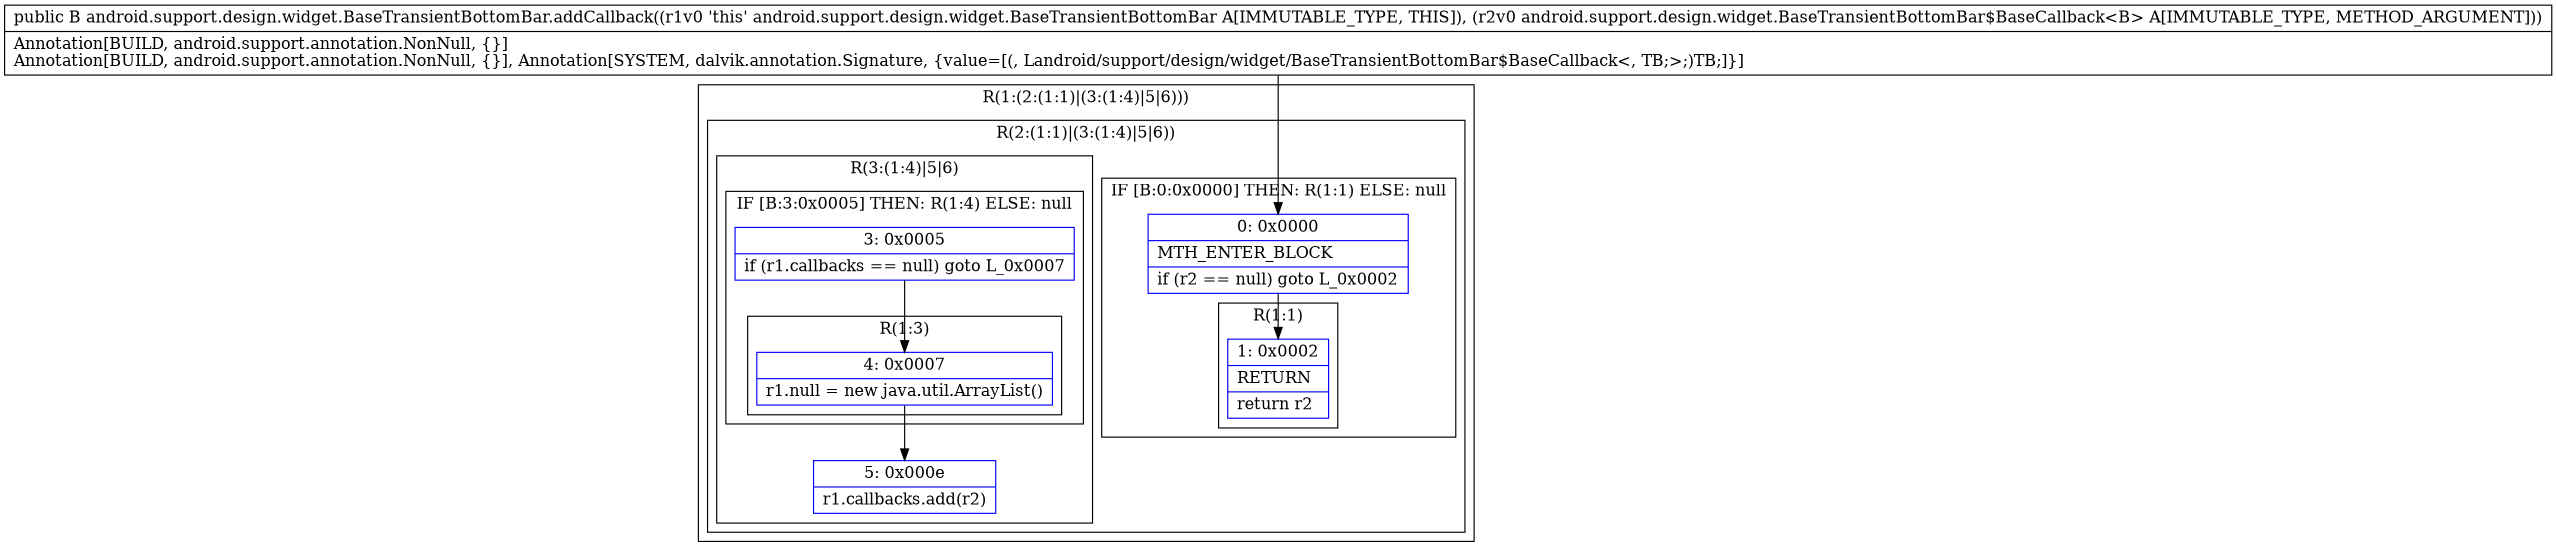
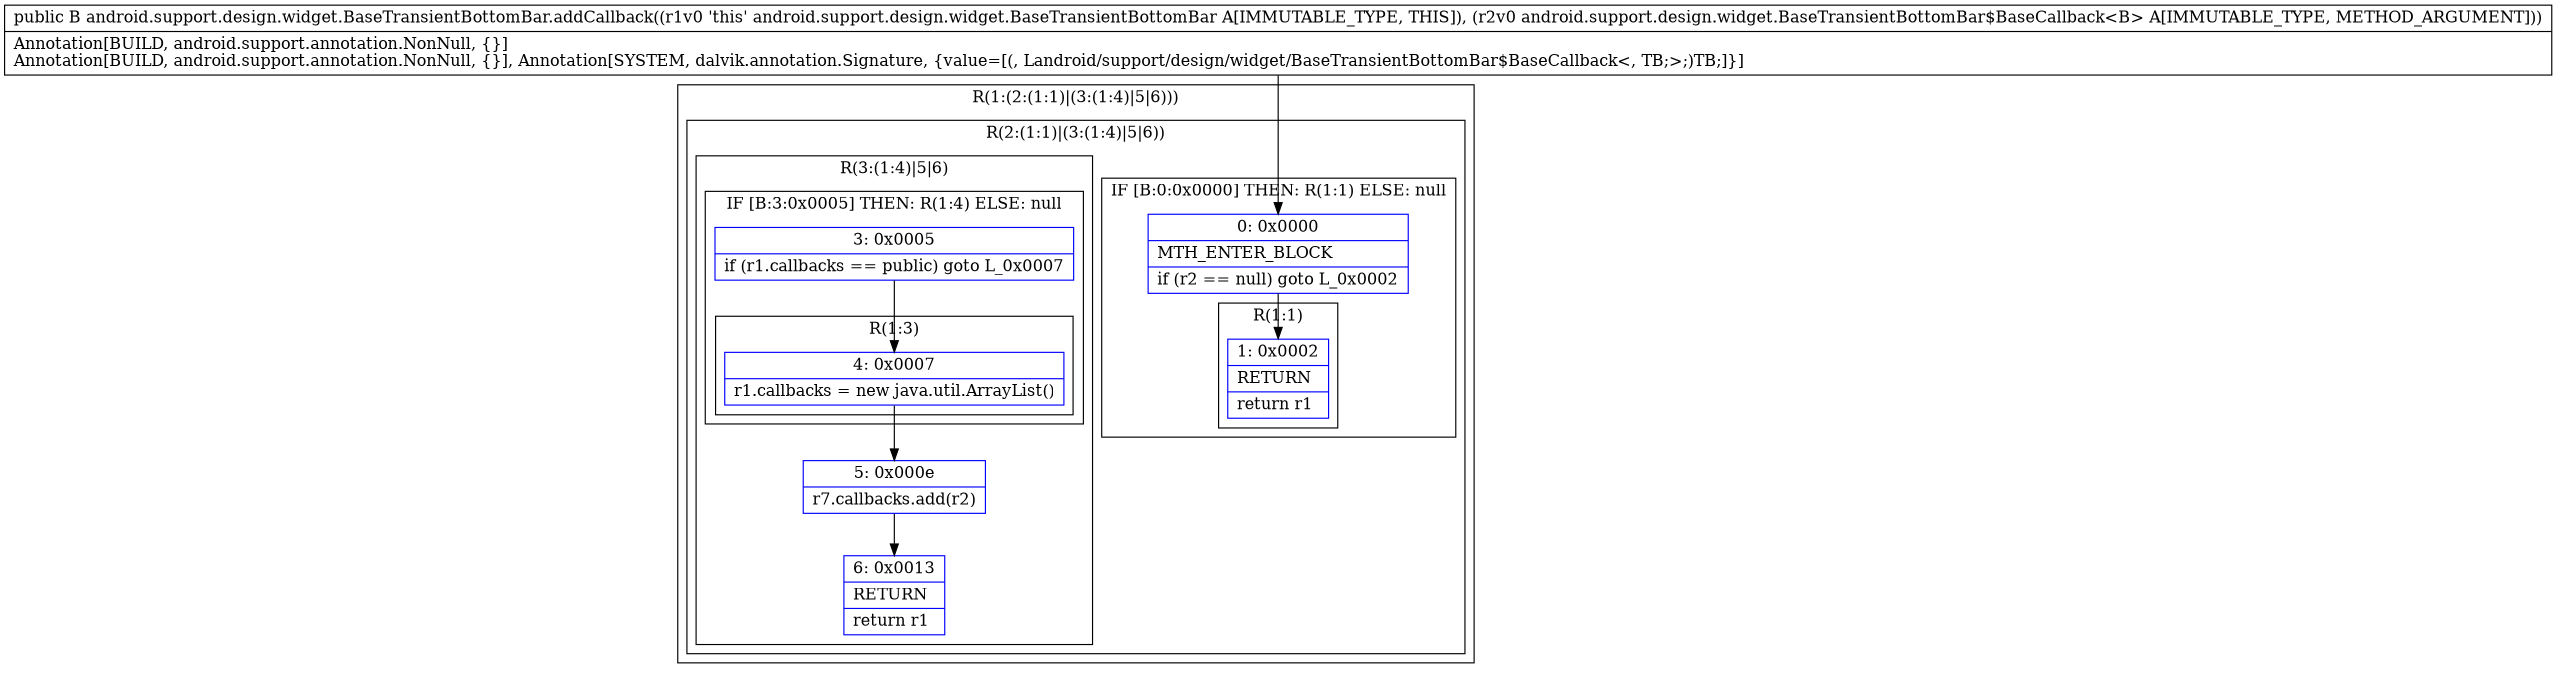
  digraph {
    node [color=blue shape=record]
-   n1 [label="{1\:\ 0x0002|RETURN\l|return r2\l}"]
+   n1 [label="{1\:\ 0x0002|RETURN\l|return r1\l}"]
    n2 [label="{0\:\ 0x0000|MTH_ENTER_BLOCK\l|if (r2 == null) goto L_0x0002\l}"]
-   n3 [label="{4\:\ 0x0007|r1.null = new java.util.ArrayList()\l}"]
-   n4 [label="{3\:\ 0x0005|if (r1.callbacks == null) goto L_0x0007\l}"]
-   n5 [label="{5\:\ 0x000e|r1.callbacks.add(r2)\l}"]
+   n3 [label="{4\:\ 0x0007|r1.callbacks = new java.util.ArrayList()\l}"]
+   n4 [label="{3\:\ 0x0005|if (r1.callbacks == public) goto L_0x0007\l}"]
+   n5 [label="{5\:\ 0x000e|r7.callbacks.add(r2)\l}"]
+   n6 [label="{6\:\ 0x0013|RETURN\l|return r1\l}"]
    n7 [label="{public B android.support.design.widget.BaseTransientBottomBar.addCallback((r1v0 'this' android.support.design.widget.BaseTransientBottomBar A[IMMUTABLE_TYPE, THIS]), (r2v0 android.support.design.widget.BaseTransientBottomBar$BaseCallback\<B\> A[IMMUTABLE_TYPE, METHOD_ARGUMENT]))  | Annotation[BUILD, android.support.annotation.NonNull, \{\}]\lAnnotation[BUILD, android.support.annotation.NonNull, \{\}], Annotation[SYSTEM, dalvik.annotation.Signature, \{value=[(, Landroid\/support\/design\/widget\/BaseTransientBottomBar$BaseCallback\<, TB;\>;)TB;]\}]\l}" color=""]
    subgraph cluster_1 {
      label="R(1:(2:(1:1)|(3:(1:4)|5|6)))"
      subgraph cluster_2 {
        label="R(2:(1:1)|(3:(1:4)|5|6))"
        subgraph cluster_3 {
          label="IF [B:0:0x0000] THEN: R(1:1) ELSE: null"
          n2
          subgraph cluster_4 {
            label="R(1:1)"
            n1
          }
        }
        subgraph cluster_5 {
          label="R(3:(1:4)|5|6)"
          n5
+         n6
          subgraph cluster_6 {
            label="IF [B:3:0x0005] THEN: R(1:4) ELSE: null"
            n4
            subgraph cluster_7 {
              label="R(1:3)"
              n3
            }
          }
        }
      }
    }
    n2 -> n1
    n3 -> n5
    n4 -> n3
+   n5 -> n6
    n7 -> n2
  }
